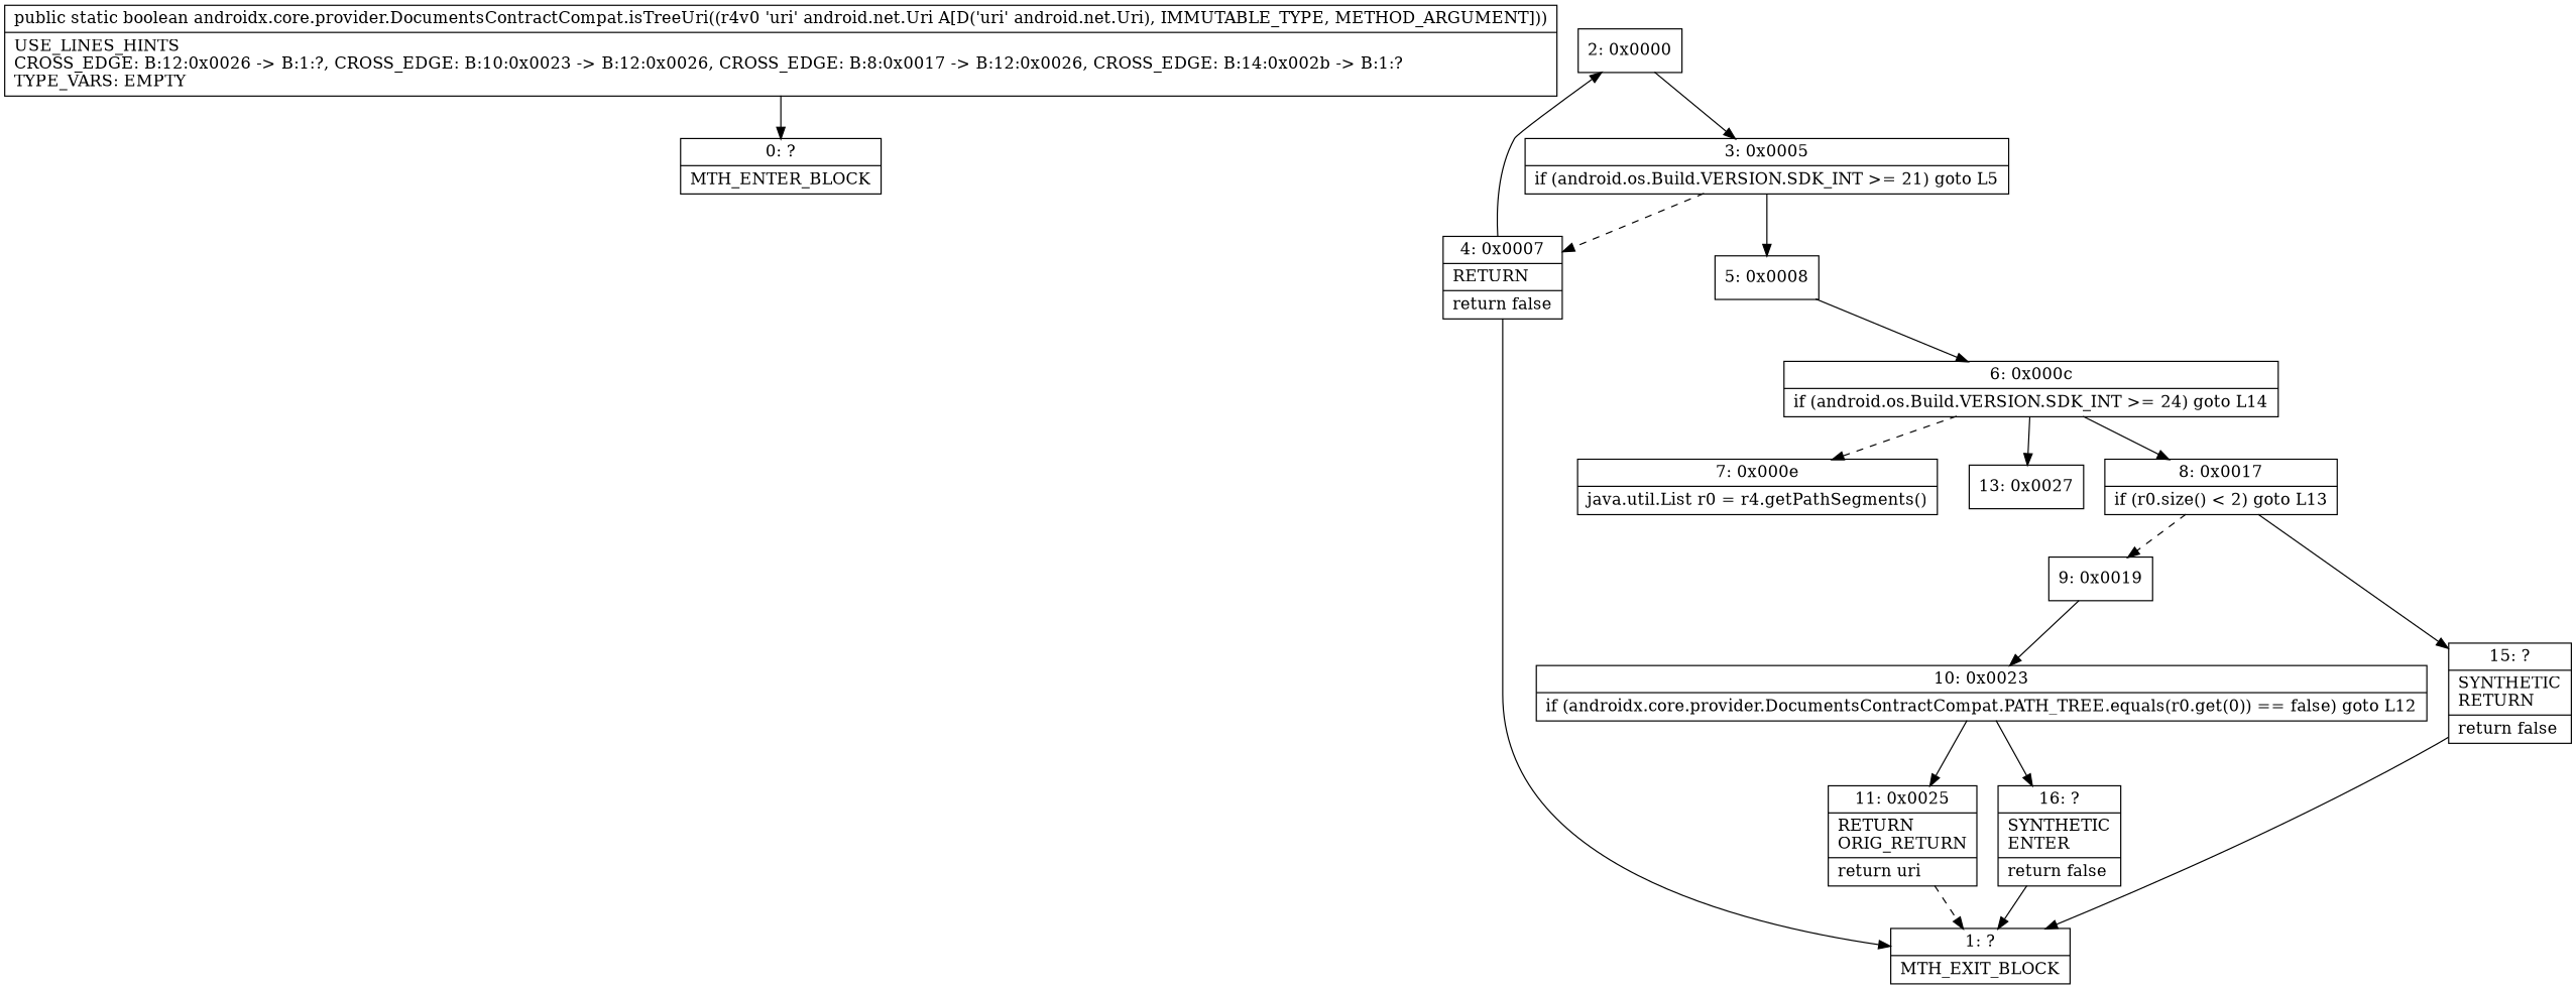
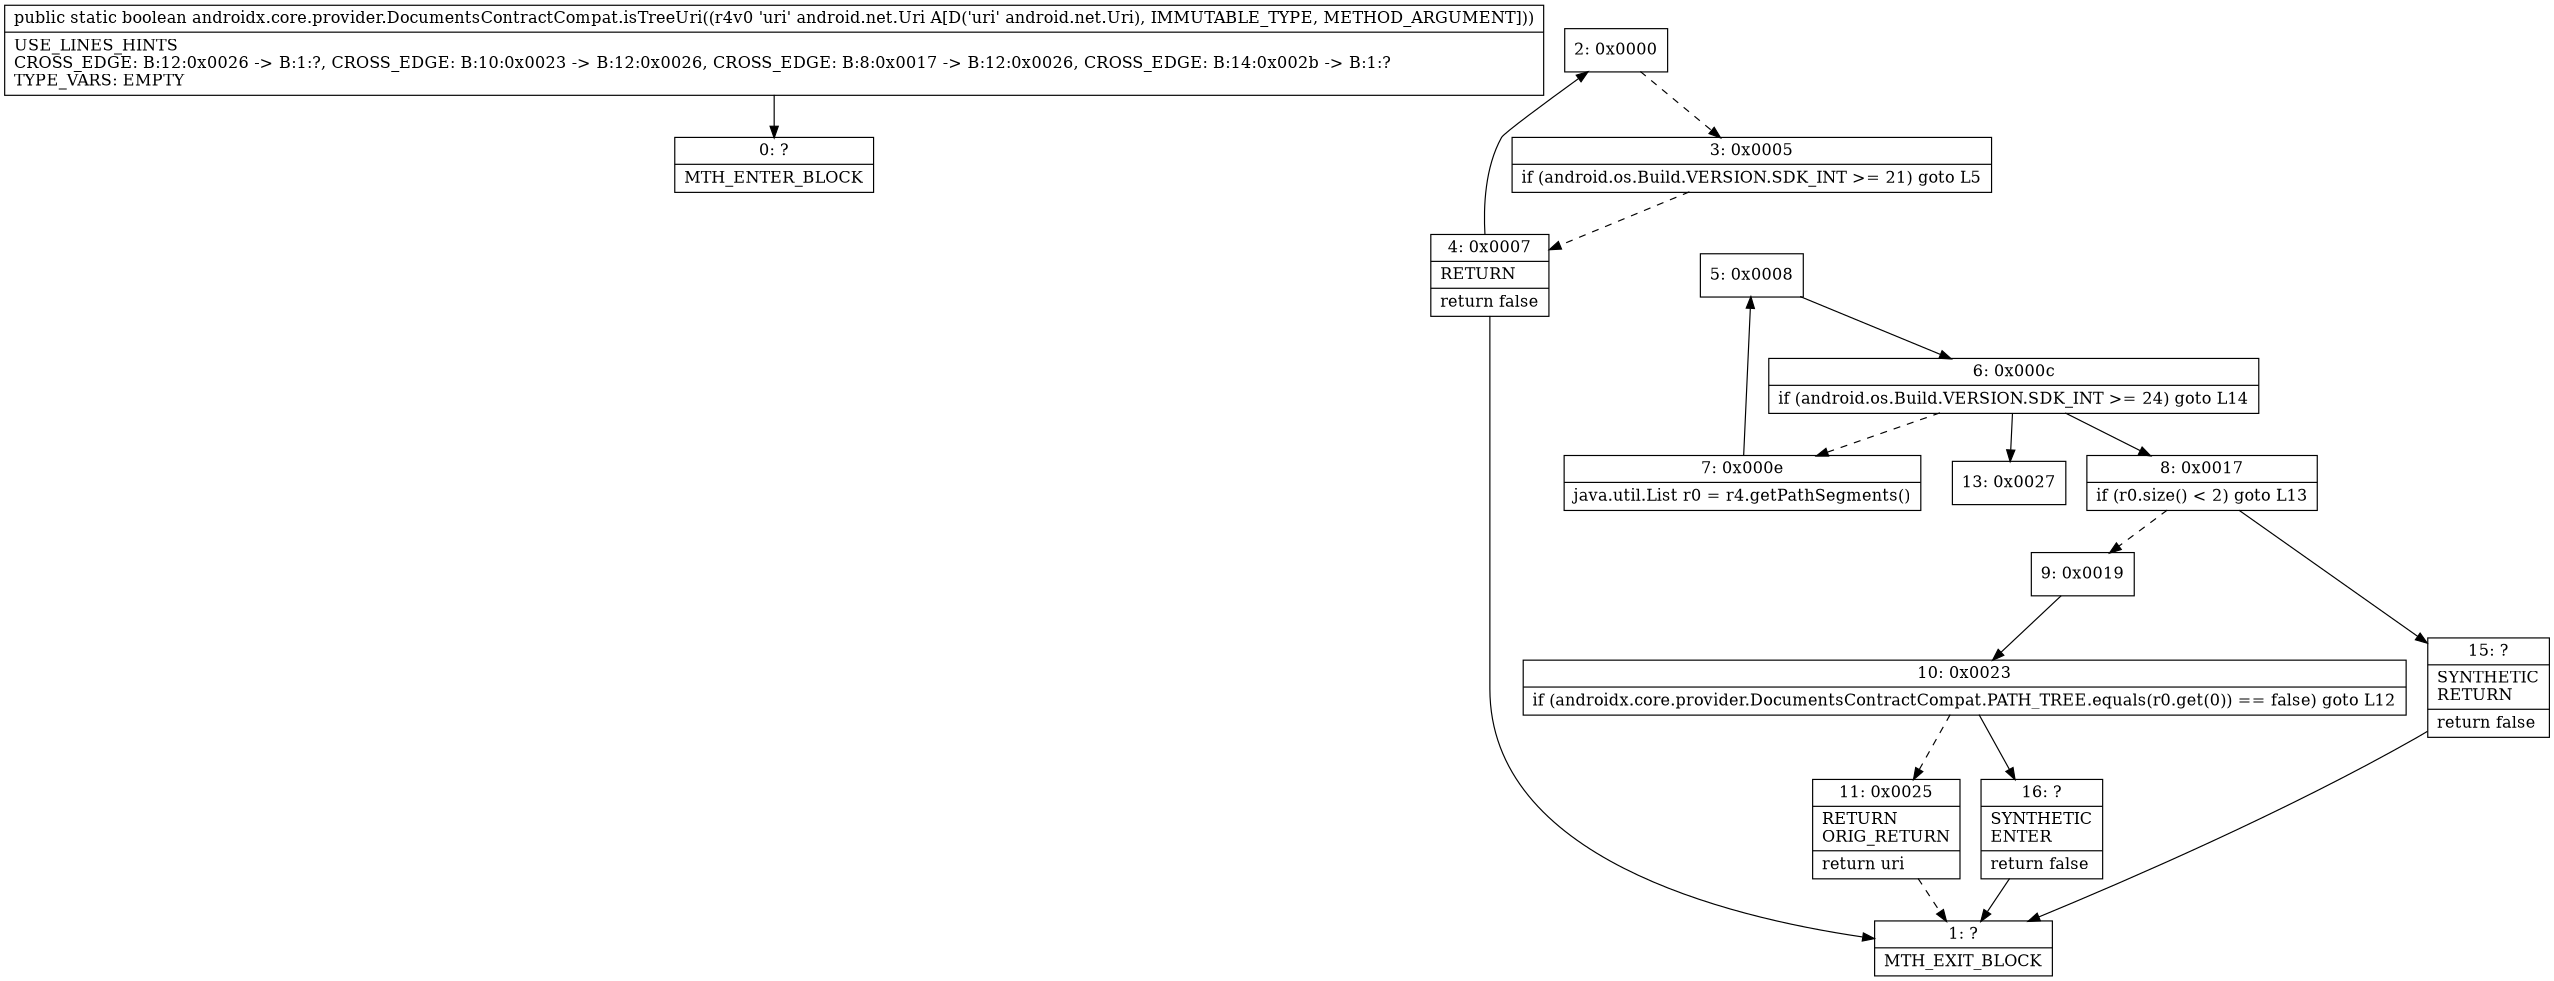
  digraph {
    node [shape=record]
    n1 [label="{0\:\ ?|MTH_ENTER_BLOCK\l}"]
    n2 [label="{2\:\ 0x0000}"]
    n3 [label="{3\:\ 0x0005|if (android.os.Build.VERSION.SDK_INT \>= 21) goto L5\l}"]
    n4 [label="{4\:\ 0x0007|RETURN\l|return false\l}"]
    n5 [label="{5\:\ 0x0008}"]
    n6 [label="{1\:\ ?|MTH_EXIT_BLOCK\l}"]
    n7 [label="{6\:\ 0x000c|if (android.os.Build.VERSION.SDK_INT \>= 24) goto L14\l}"]
    n8 [label="{7\:\ 0x000e|java.util.List r0 = r4.getPathSegments()\l}"]
    n9 [label="{13\:\ 0x0027}"]
    n10 [label="{8\:\ 0x0017|if (r0.size() \< 2) goto L13\l}"]
    n11 [label="{9\:\ 0x0019}"]
    n12 [label="{15\:\ ?|SYNTHETIC\lRETURN\l|return false\l}"]
    n13 [label="{10\:\ 0x0023|if (androidx.core.provider.DocumentsContractCompat.PATH_TREE.equals(r0.get(0)) == false) goto L12\l}"]
    n14 [label="{11\:\ 0x0025|RETURN\lORIG_RETURN\l|return uri\l}"]
    n15 [label="{16\:\ ?|SYNTHETIC\lENTER\l|return false\l}"]
    n16 [label="{public static boolean androidx.core.provider.DocumentsContractCompat.isTreeUri((r4v0 'uri' android.net.Uri A[D('uri' android.net.Uri), IMMUTABLE_TYPE, METHOD_ARGUMENT]))  | USE_LINES_HINTS\lCROSS_EDGE: B:12:0x0026 \-\> B:1:?, CROSS_EDGE: B:10:0x0023 \-\> B:12:0x0026, CROSS_EDGE: B:8:0x0017 \-\> B:12:0x0026, CROSS_EDGE: B:14:0x002b \-\> B:1:?\lTYPE_VARS: EMPTY\l}"]
-   n2 -> n3
+   n2 -> n3 [style=dashed]
    n3 -> n4 [style=dashed]
-   n3 -> n5
+   n8 -> n5
    n4 -> n2
    n4 -> n6
    n5 -> n7
    n7 -> n8 [style=dashed]
    n7 -> n9
    n7 -> n10
    n10 -> n11 [style=dashed]
    n10 -> n12
    n11 -> n13
    n12 -> n6
-   n13 -> n14 [style=solid]
+   n13 -> n14 [style=dashed]
    n13 -> n15
    n14 -> n6 [style=dashed]
    n15 -> n6
    n16 -> n1
  }
